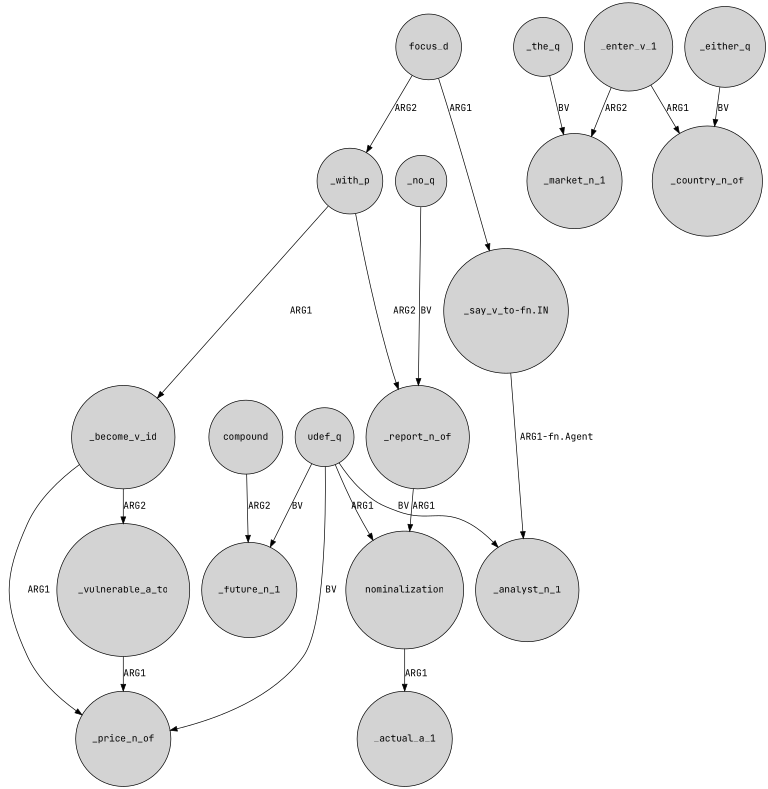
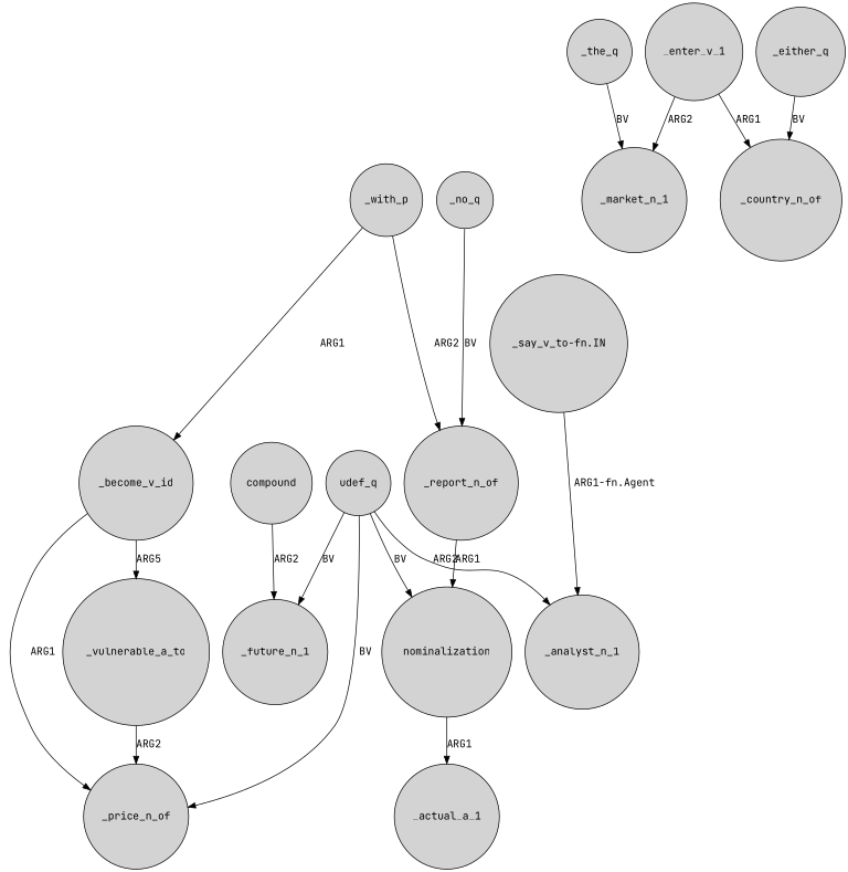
  digraph {
    fontname="JetBrains Mono"
    node [fontname="JetBrains Mono" shape=circle style=filled]
    edge [fontname="JetBrains Mono"]
    _report_n_of
    nominalization
    _actual_a_1
    udef_q
    _price_n_of
    _future_n_1
    _analyst_n_1
    _enter_v_1
    _market_n_1
    _country_n_of
    _become_v_id
    _vulnerable_a_to
-   focus_d
    _with_p
    "_say_v_to-fn.IN"
    compound
    _either_q
    _no_q
    _the_q
    _report_n_of -> nominalization [label=ARG1]
    nominalization -> _actual_a_1 [label=ARG1]
-   udef_q -> nominalization [label=ARG1]
+   udef_q -> nominalization [label=BV]
    udef_q -> _price_n_of [label=BV]
    udef_q -> _future_n_1 [label=BV]
-   udef_q -> _analyst_n_1 [label=BV]
+   udef_q -> _analyst_n_1 [label=ARG2]
    _enter_v_1 -> _market_n_1 [label=ARG2]
    _enter_v_1 -> _country_n_of [label=ARG1]
    _become_v_id -> _price_n_of [label=ARG1]
-   _become_v_id -> _vulnerable_a_to [label=ARG2]
-   _vulnerable_a_to -> _price_n_of [label=ARG1]
-   focus_d -> _with_p [label=ARG2]
-   focus_d -> "_say_v_to-fn.IN" [label=ARG1]
+   _become_v_id -> _vulnerable_a_to [label=ARG5]
+   _vulnerable_a_to -> _price_n_of [label=ARG2]
    _with_p -> _report_n_of [label=ARG2]
    _with_p -> _become_v_id [label=ARG1]
    "_say_v_to-fn.IN" -> _analyst_n_1 [label="ARG1-fn.Agent"]
    compound -> _future_n_1 [label=ARG2]
    _either_q -> _country_n_of [label=BV]
    _no_q -> _report_n_of [label=BV]
    _the_q -> _market_n_1 [label=BV]
  }
